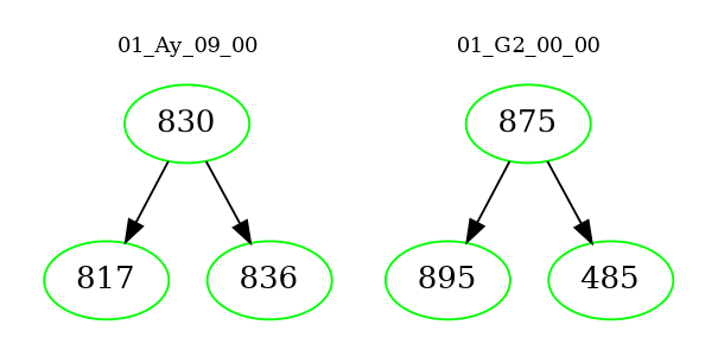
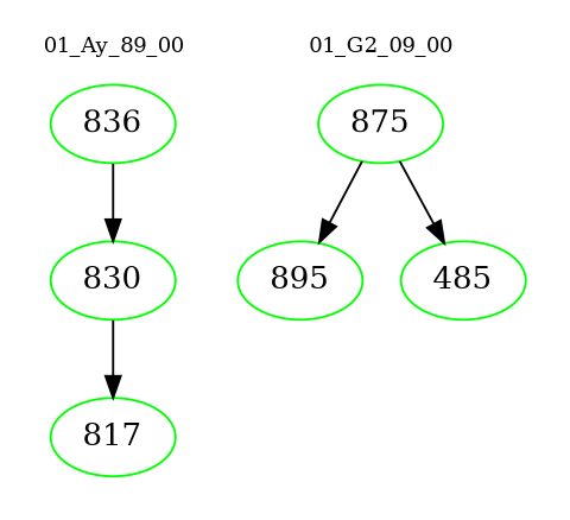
  digraph {
    node [color=green]
    edge [color=black]
    n1 [label=830]
    n2 [label=817]
    n3 [label=836]
    n4 [label=875]
    n5 [label=895]
    n6 [label=485]
    subgraph cluster_1 {
      color=white
      fontsize=10
-     label="01_Ay_09_00"
+     label="01_Ay_89_00"
      n1
      n2
      n3
    }
    subgraph cluster_2 {
      color=white
      fontsize=10
-     label="01_G2_00_00"
+     label="01_G2_09_00"
      n4
      n5
      n6
    }
    n1 -> n2
-   n1 -> n3
+   n3 -> n1
    n4 -> n5
    n4 -> n6
  }
